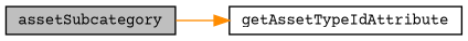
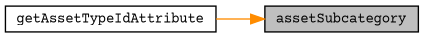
  digraph {
    rankdir=RL
    fontname="Courier Prime"
    node [color=black fontname="Courier Prime" fontsize=10 shape=record]
    n1 [fillcolor=grey75 fontcolor=black height=0.2 label=assetSubcategory style=filled width=0.4]
    n2 [height=0.2 label=getAssetTypeIdAttribute width=0.4]
-   n2 -> n1 [color=darkorange dir=back fontname="Courier Prime" fontsize=10 labelfontname=Helvetica labelfontsize=10 style=solid]
+   n1 -> n2 [color=darkorange dir=back fontname="Courier Prime" fontsize=10 labelfontname=Helvetica labelfontsize=10 style=solid]
  }
